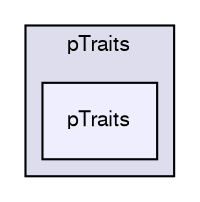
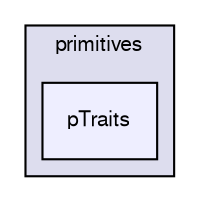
  digraph {
    compound=true
    n1 [fillcolor="#eeeeff" fontname=FreeSans fontsize=10 label=pTraits pencolor=black shape=box style=filled]
    subgraph cluster_1 {
      bgcolor="#ddddee"
      fontname=FreeSans
      fontsize=10
-     label=pTraits
+     label=primitives
      pencolor=black
      n1
    }
  }
